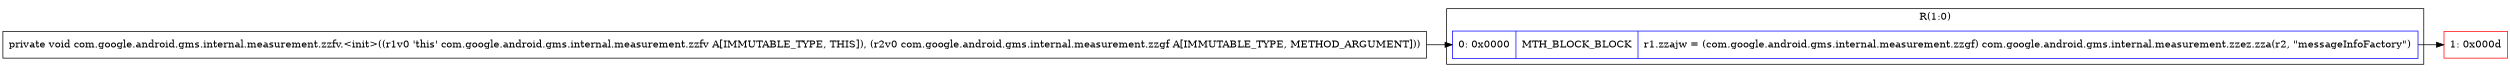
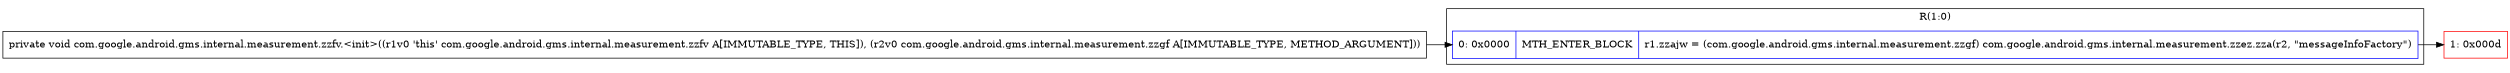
  digraph {
    rankdir=LR
    node [shape=record]
-   n1 [color=blue label="{0\:\ 0x0000|MTH_BLOCK_BLOCK\l|r1.zzajw = (com.google.android.gms.internal.measurement.zzgf) com.google.android.gms.internal.measurement.zzez.zza(r2, \"messageInfoFactory\")\l}"]
+   n1 [color=blue label="{0\:\ 0x0000|MTH_ENTER_BLOCK\l|r1.zzajw = (com.google.android.gms.internal.measurement.zzgf) com.google.android.gms.internal.measurement.zzez.zza(r2, \"messageInfoFactory\")\l}"]
    n2 [color=red label="{1\:\ 0x000d}"]
    n3 [label="{private void com.google.android.gms.internal.measurement.zzfv.\<init\>((r1v0 'this' com.google.android.gms.internal.measurement.zzfv A[IMMUTABLE_TYPE, THIS]), (r2v0 com.google.android.gms.internal.measurement.zzgf A[IMMUTABLE_TYPE, METHOD_ARGUMENT])) }"]
    subgraph cluster_1 {
      label="R(1:0)"
      n1
    }
    n1 -> n2
    n3 -> n1
  }
